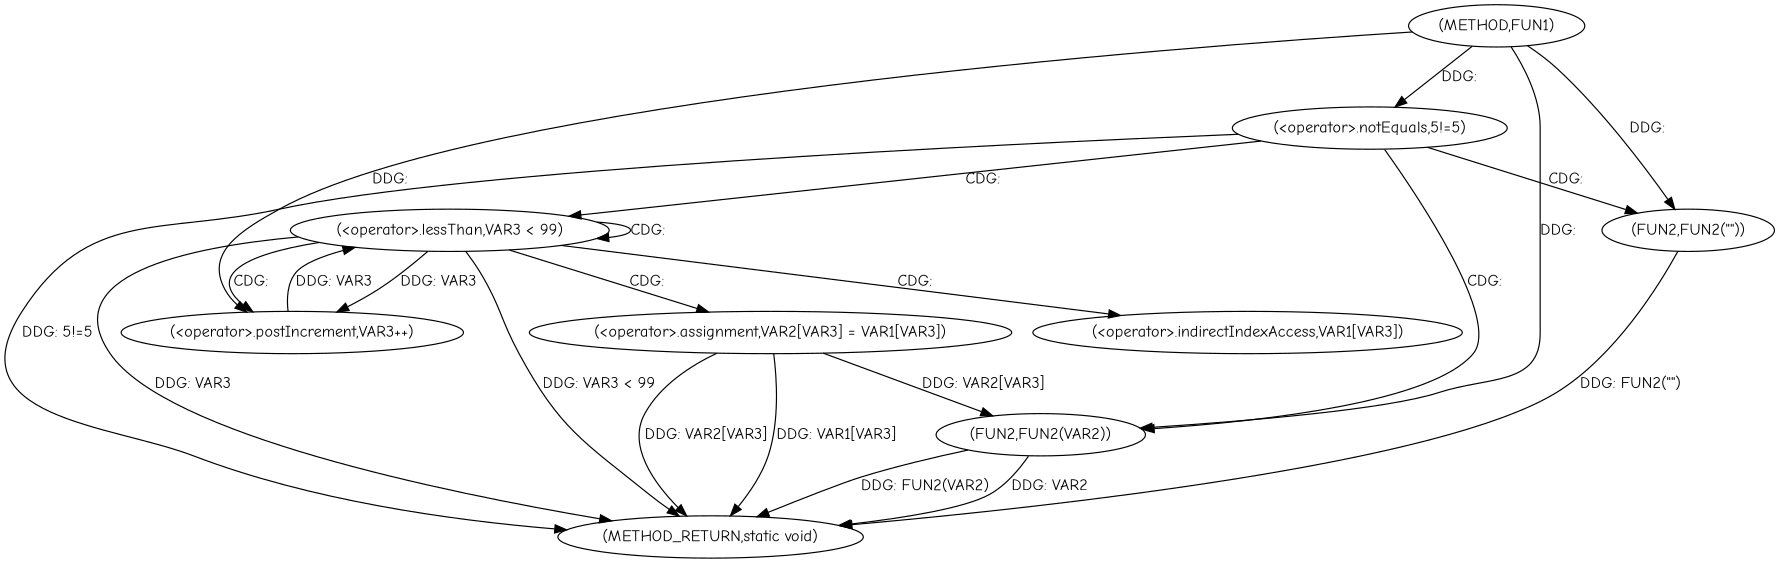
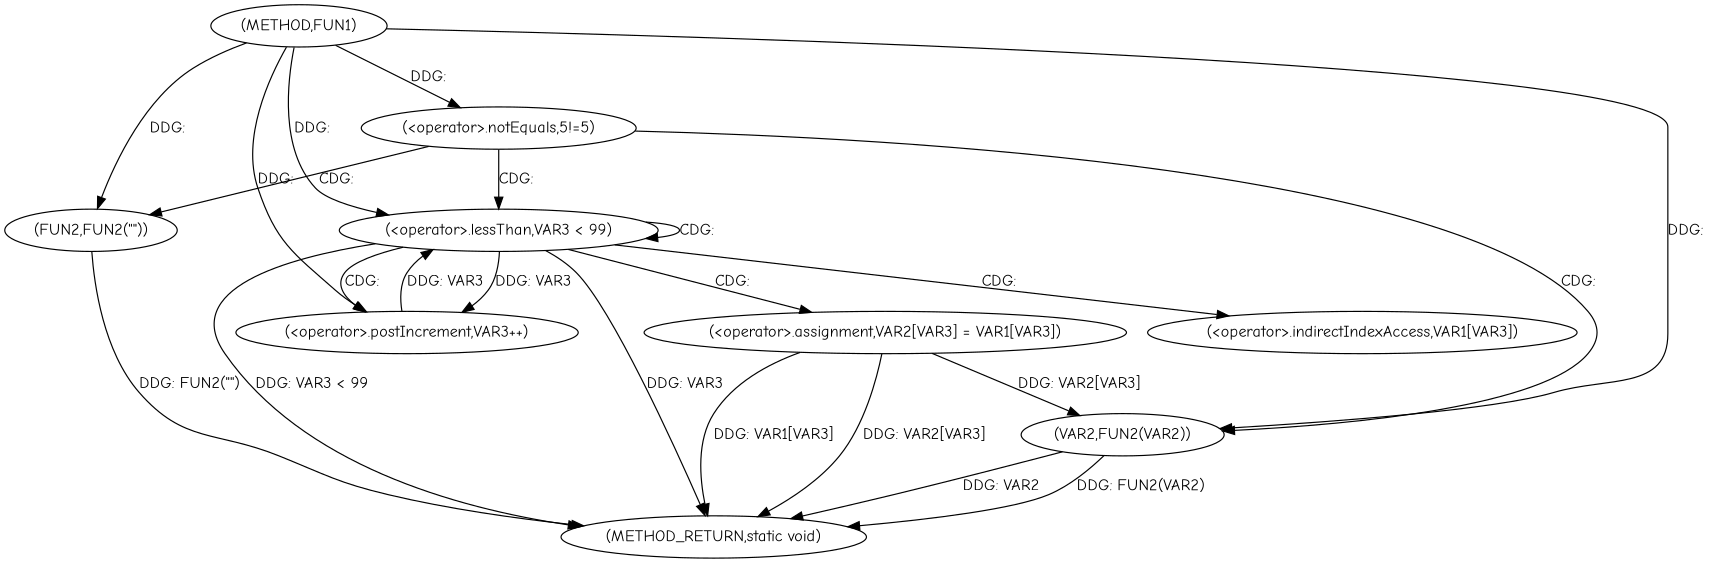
  digraph {
    fontname="Comic Neue"
    node [fontname="Comic Neue"]
    edge [fontname="Comic Neue"]
    n1 [label="(METHOD,FUN1)"]
    n2 [label="(<operator>.notEquals,5!=5)"]
    n3 [label="(FUN2,FUN2(\"\"))"]
    n4 [label="(<operator>.lessThan,VAR3 < 99)"]
    n5 [label="(<operator>.postIncrement,VAR3++)"]
-   n6 [label="(FUN2,FUN2(VAR2))"]
+   n6 [label="(VAR2,FUN2(VAR2))"]
    n7 [label="(METHOD_RETURN,static void)"]
    n8 [label="(<operator>.assignment,VAR2[VAR3] = VAR1[VAR3])"]
    n9 [label="(<operator>.indirectIndexAccess,VAR1[VAR3])"]
    n1 -> n2 [label="DDG: "]
    n1 -> n3 [label="DDG: "]
+   n1 -> n4 [label="DDG: "]
    n1 -> n5 [label="DDG: "]
    n1 -> n6 [label="DDG: "]
    n2 -> n3 [label="CDG: "]
    n2 -> n4 [label="CDG: "]
    n2 -> n6 [label="CDG: "]
-   n2 -> n7 [label="DDG: 5!=5"]
    n3 -> n7 [label="DDG: FUN2(\"\")"]
    n4 -> n4 [label="CDG: "]
    n4 -> n5 [label="DDG: VAR3"]
    n4 -> n5 [label="CDG: "]
    n4 -> n7 [label="DDG: VAR3"]
    n4 -> n7 [label="DDG: VAR3 < 99"]
    n4 -> n8 [label="CDG: "]
    n4 -> n9 [label="CDG: "]
    n5 -> n4 [label="DDG: VAR3"]
    n6 -> n7 [label="DDG: FUN2(VAR2)"]
    n6 -> n7 [label="DDG: VAR2"]
    n8 -> n6 [label="DDG: VAR2[VAR3]"]
    n8 -> n7 [label="DDG: VAR2[VAR3]"]
    n8 -> n7 [label="DDG: VAR1[VAR3]"]
  }
